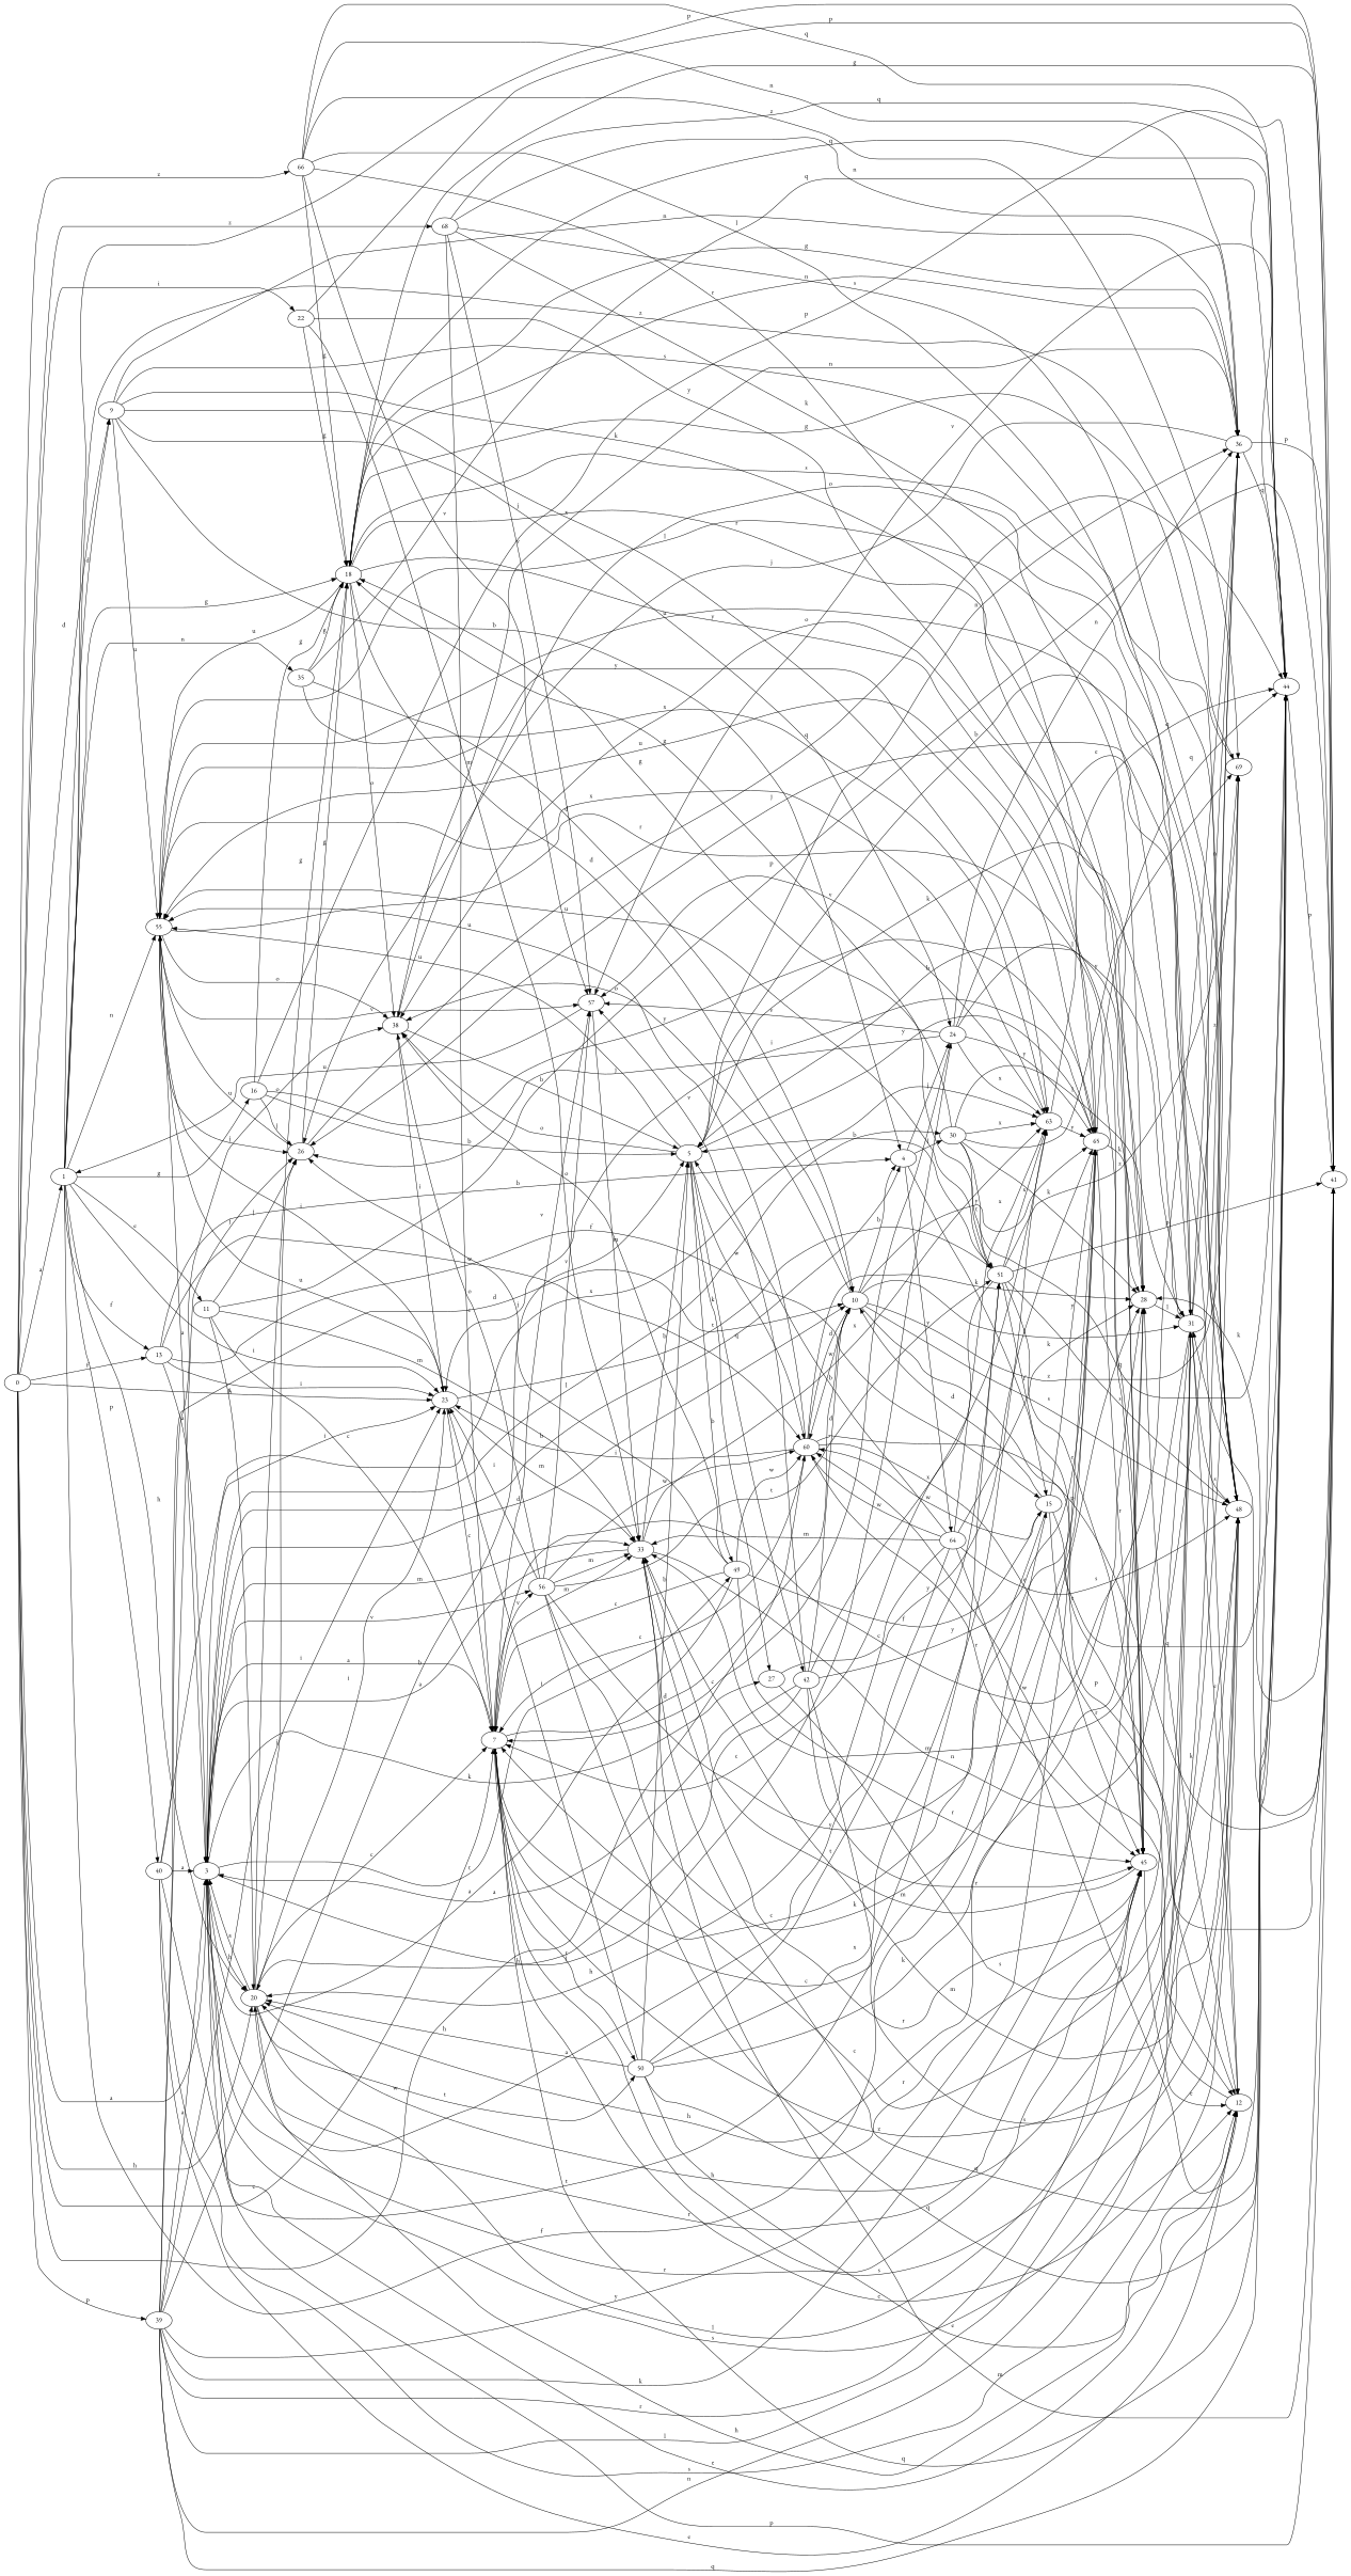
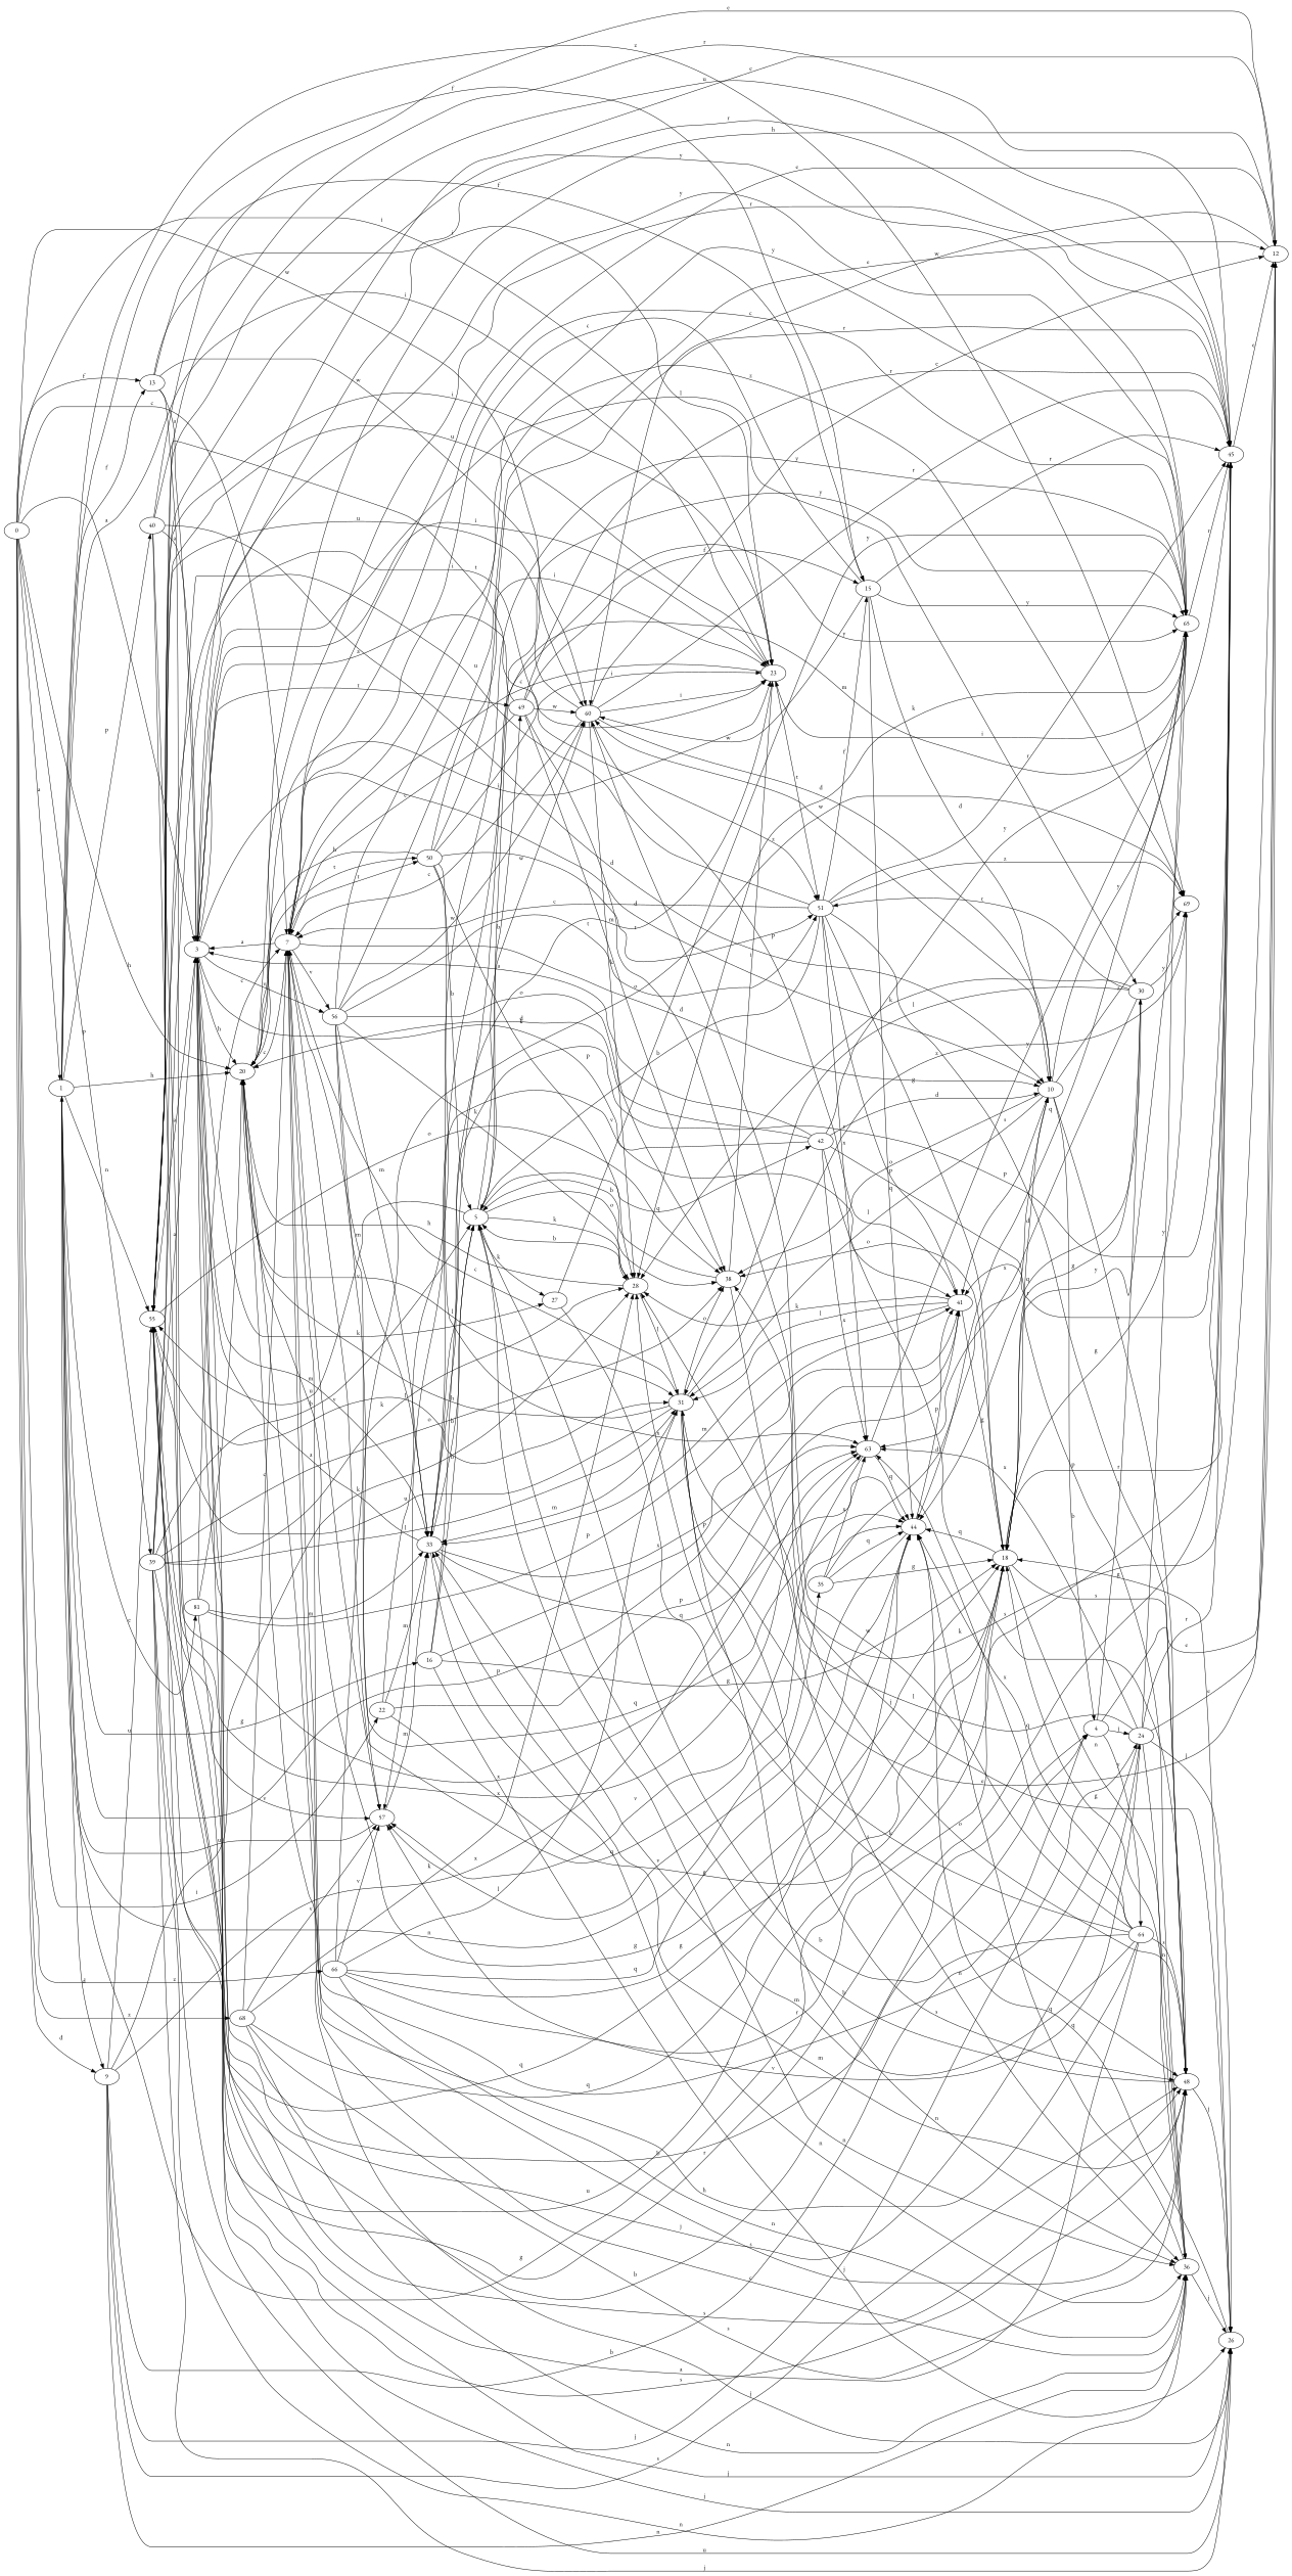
  strict digraph {
    fontname="EB Garamond"
    rankdir=LR
    node [fontname="EB Garamond"]
    edge [fontname="EB Garamond"]
    0
    1
    3
    7
    9
    13
    20
    22
    23
    39
    60
    66
    68
-   11
+   11 [label=81]
    15
    16
    18
    35
    40
    41
    55
    69
    4
    10
    12
    24
    27
    30
    33
    45
    48
    49
    56
    44
    50
    57
    28
    36
    63
    31
    26
    65
    51
    5
    38
    64
    42
    0 -> 1 [label=a]
    0 -> 3 [label=a]
    0 -> 7 [label=c]
    0 -> 9 [label=d]
    0 -> 13 [label=f]
    0 -> 20 [label=h]
    0 -> 22 [label=i]
    0 -> 23 [label=i]
    0 -> 39 [label=p]
    0 -> 60 [label=w]
    0 -> 66 [label=z]
    0 -> 68 [label=z]
    1 -> 9 [label=d]
    1 -> 13 [label=f]
    1 -> 20 [label=h]
    1 -> 23 [label=i]
    1 -> 11 [label=e]
    1 -> 15 [label=f]
    1 -> 16 [label=g]
    1 -> 18 [label=g]
    1 -> 35 [label=n]
    1 -> 40 [label=p]
    1 -> 41 [label=p]
    1 -> 55 [label=n]
    1 -> 69 [label=z]
    3 -> 20 [label=h]
    3 -> 23 [label=i]
    3 -> 41 [label=p]
    3 -> 4 [label=b]
    3 -> 10 [label=d]
    3 -> 12 [label=e]
    3 -> 24 [label=j]
    3 -> 27 [label=k]
    3 -> 30 [label=l]
    3 -> 33 [label=m]
    3 -> 45 [label=r]
    3 -> 48 [label=s]
    3 -> 49 [label=t]
    3 -> 56 [label=v]
    7 -> 3 [label=a]
    7 -> 69 [label=z]
    7 -> 10 [label=d]
    7 -> 12 [label=e]
    7 -> 33 [label=m]
    7 -> 48 [label=s]
    7 -> 56 [label=v]
    7 -> 44 [label=q]
    7 -> 50 [label=t]
    7 -> 57 [label=v]
    9 -> 55 [label=u]
    9 -> 4 [label=b]
    9 -> 24 [label=j]
    9 -> 48 [label=s]
    9 -> 28 [label=k]
    9 -> 36 [label=n]
    9 -> 63 [label=x]
    13 -> 3 [label=a]
    13 -> 23 [label=i]
    13 -> 60 [label=w]
    13 -> 15 [label=f]
    13 -> 4 [label=b]
-   20 -> 3 [label=a]
    20 -> 7 [label=c]
    20 -> 23 [label=i]
    20 -> 18 [label=g]
    20 -> 45 [label=r]
    20 -> 50 [label=t]
    20 -> 31 [label=l]
    20 -> 26 [label=j]
    22 -> 18 [label=g]
    22 -> 41 [label=p]
    22 -> 33 [label=m]
    22 -> 65 [label=y]
    23 -> 7 [label=c]
    23 -> 55 [label=u]
    23 -> 33 [label=m]
    23 -> 51 [label=t]
    39 -> 3 [label=a]
    39 -> 23 [label=i]
    39 -> 45 [label=r]
    39 -> 44 [label=q]
    39 -> 28 [label=k]
    39 -> 36 [label=n]
    39 -> 31 [label=l]
    39 -> 26 [label=j]
    39 -> 65 [label=y]
    39 -> 5 [label=b]
    39 -> 38 [label=o]
    60 -> 7 [label=c]
    60 -> 23 [label=i]
    60 -> 41 [label=p]
    60 -> 55 [label=u]
    60 -> 10 [label=d]
    60 -> 12 [label=e]
    60 -> 45 [label=r]
    60 -> 28 [label=k]
    66 -> 18 [label=g]
    66 -> 69 [label=z]
    66 -> 45 [label=r]
    66 -> 44 [label=q]
    66 -> 57 [label=v]
    66 -> 36 [label=n]
    66 -> 31 [label=l]
    68 -> 7 [label=c]
    68 -> 48 [label=s]
    68 -> 44 [label=q]
    68 -> 57 [label=v]
    68 -> 28 [label=k]
    68 -> 36 [label=n]
    11 -> 7 [label=c]
    11 -> 20 [label=h]
    11 -> 41 [label=p]
    11 -> 33 [label=m]
    11 -> 26 [label=j]
    15 -> 7 [label=c]
    15 -> 60 [label=w]
    15 -> 10 [label=d]
    15 -> 45 [label=r]
    15 -> 44 [label=q]
    15 -> 65 [label=y]
    16 -> 18 [label=g]
    16 -> 41 [label=p]
    16 -> 26 [label=j]
    16 -> 65 [label=y]
    16 -> 5 [label=b]
    18 -> 55 [label=u]
    18 -> 10 [label=d]
    18 -> 45 [label=r]
    18 -> 48 [label=s]
    18 -> 44 [label=q]
    18 -> 36 [label=n]
    18 -> 65 [label=y]
    18 -> 38 [label=o]
    35 -> 18 [label=g]
    35 -> 10 [label=d]
    35 -> 44 [label=q]
    35 -> 63 [label=x]
    40 -> 3 [label=a]
    40 -> 10 [label=d]
    40 -> 12 [label=e]
    40 -> 48 [label=s]
    40 -> 63 [label=x]
    40 -> 51 [label=t]
    41 -> 18 [label=g]
    41 -> 33 [label=m]
    41 -> 28 [label=k]
    41 -> 31 [label=l]
    55 -> 3 [label=a]
    55 -> 23 [label=i]
    55 -> 45 [label=r]
    55 -> 57 [label=v]
    55 -> 63 [label=x]
    55 -> 31 [label=l]
    55 -> 26 [label=j]
    55 -> 65 [label=y]
    55 -> 38 [label=o]
    69 -> 18 [label=g]
    4 -> 12 [label=e]
    4 -> 24 [label=j]
    4 -> 30 [label=l]
    4 -> 64 [label=y]
    10 -> 60 [label=w]
    10 -> 41 [label=p]
    10 -> 69 [label=z]
    10 -> 4 [label=b]
    10 -> 48 [label=s]
    10 -> 31 [label=l]
    10 -> 65 [label=y]
    10 -> 38 [label=o]
    12 -> 20 [label=h]
    12 -> 60 [label=w]
    12 -> 28 [label=k]
    24 -> 7 [label=c]
    24 -> 12 [label=e]
+   24 -> 45 [label=r]
    24 -> 57 [label=v]
    24 -> 36 [label=n]
    24 -> 63 [label=x]
    24 -> 31 [label=l]
    24 -> 26 [label=j]
    24 -> 65 [label=y]
    27 -> 48 [label=s]
    27 -> 65 [label=y]
    30 -> 18 [label=g]
    30 -> 69 [label=y]
    30 -> 44 [label=q]
    30 -> 28 [label=k]
    30 -> 63 [label=x]
    30 -> 31 [label=l]
    30 -> 51 [label=t]
    33 -> 3 [label=a]
    33 -> 45 [label=r]
    33 -> 44 [label=q]
    33 -> 36 [label=n]
    33 -> 63 [label=x]
    33 -> 5 [label=b]
    45 -> 55 [label=u]
    45 -> 12 [label=e]
    45 -> 33 [label=m]
    48 -> 33 [label=m]
    48 -> 26 [label=j]
    48 -> 5 [label=b]
    48 -> 38 [label=o]
    49 -> 3 [label=a]
    49 -> 7 [label=c]
    49 -> 60 [label=w]
    49 -> 15 [label=f]
    49 -> 45 [label=r]
    49 -> 26 [label=j]
    49 -> 38 [label=o]
    56 -> 23 [label=i]
    56 -> 60 [label=w]
    56 -> 33 [label=m]
    56 -> 44 [label=q]
    56 -> 57 [label=v]
    56 -> 28 [label=k]
    56 -> 65 [label=y]
    56 -> 51 [label=t]
    56 -> 38 [label=o]
    44 -> 41 [label=p]
    44 -> 57 [label=v]
    50 -> 20 [label=h]
    50 -> 23 [label=i]
    50 -> 12 [label=e]
    50 -> 45 [label=r]
    50 -> 28 [label=k]
    50 -> 63 [label=x]
    50 -> 51 [label=t]
    50 -> 5 [label=b]
    57 -> 1 [label=u]
    57 -> 33 [label=m]
    28 -> 20 [label=h]
    28 -> 31 [label=l]
    28 -> 5 [label=b]
    36 -> 7 [label=c]
    36 -> 18 [label=g]
    36 -> 41 [label=p]
    36 -> 44 [label=q]
    36 -> 26 [label=j]
    63 -> 44 [label=q]
    63 -> 57 [label=v]
    63 -> 65 [label=y]
    31 -> 7 [label=c]
    31 -> 20 [label=h]
    31 -> 55 [label=u]
    31 -> 69 [label=z]
    31 -> 12 [label=e]
    31 -> 33 [label=m]
    31 -> 48 [label=s]
    31 -> 36 [label=n]
    31 -> 38 [label=o]
    26 -> 18 [label=g]
    26 -> 55 [label=u]
    26 -> 44 [label=q]
    65 -> 7 [label=c]
    65 -> 23 [label=i]
    65 -> 45 [label=r]
    65 -> 44 [label=q]
    65 -> 28 [label=k]
    51 -> 7 [label=c]
    51 -> 15 [label=f]
    51 -> 18 [label=g]
    51 -> 41 [label=p]
    51 -> 55 [label=u]
    51 -> 69 [label=z]
    51 -> 45 [label=r]
    51 -> 48 [label=s]
    51 -> 63 [label=x]
    51 -> 5 [label=b]
    5 -> 60 [label=w]
    5 -> 55 [label=u]
    5 -> 27 [label=k]
    5 -> 49 [label=b]
    5 -> 28 [label=k]
    5 -> 36 [label=n]
    5 -> 65 [label=y]
    5 -> 38 [label=o]
    5 -> 42 [label=q]
    38 -> 23 [label=i]
    38 -> 36 [label=n]
    38 -> 5 [label=b]
    64 -> 3 [label=a]
    64 -> 20 [label=h]
    64 -> 60 [label=w]
    64 -> 33 [label=m]
    64 -> 48 [label=s]
    64 -> 44 [label=q]
    64 -> 28 [label=k]
    64 -> 63 [label=x]
    64 -> 5 [label=b]
    42 -> 3 [label=a]
-   42 -> 20 [label=h]
+   42 -> 20 [label=d]
    42 -> 10 [label=d]
    42 -> 45 [label=r]
    42 -> 48 [label=s]
    42 -> 57 [label=v]
    42 -> 63 [label=x]
    42 -> 65 [label=y]
  }
